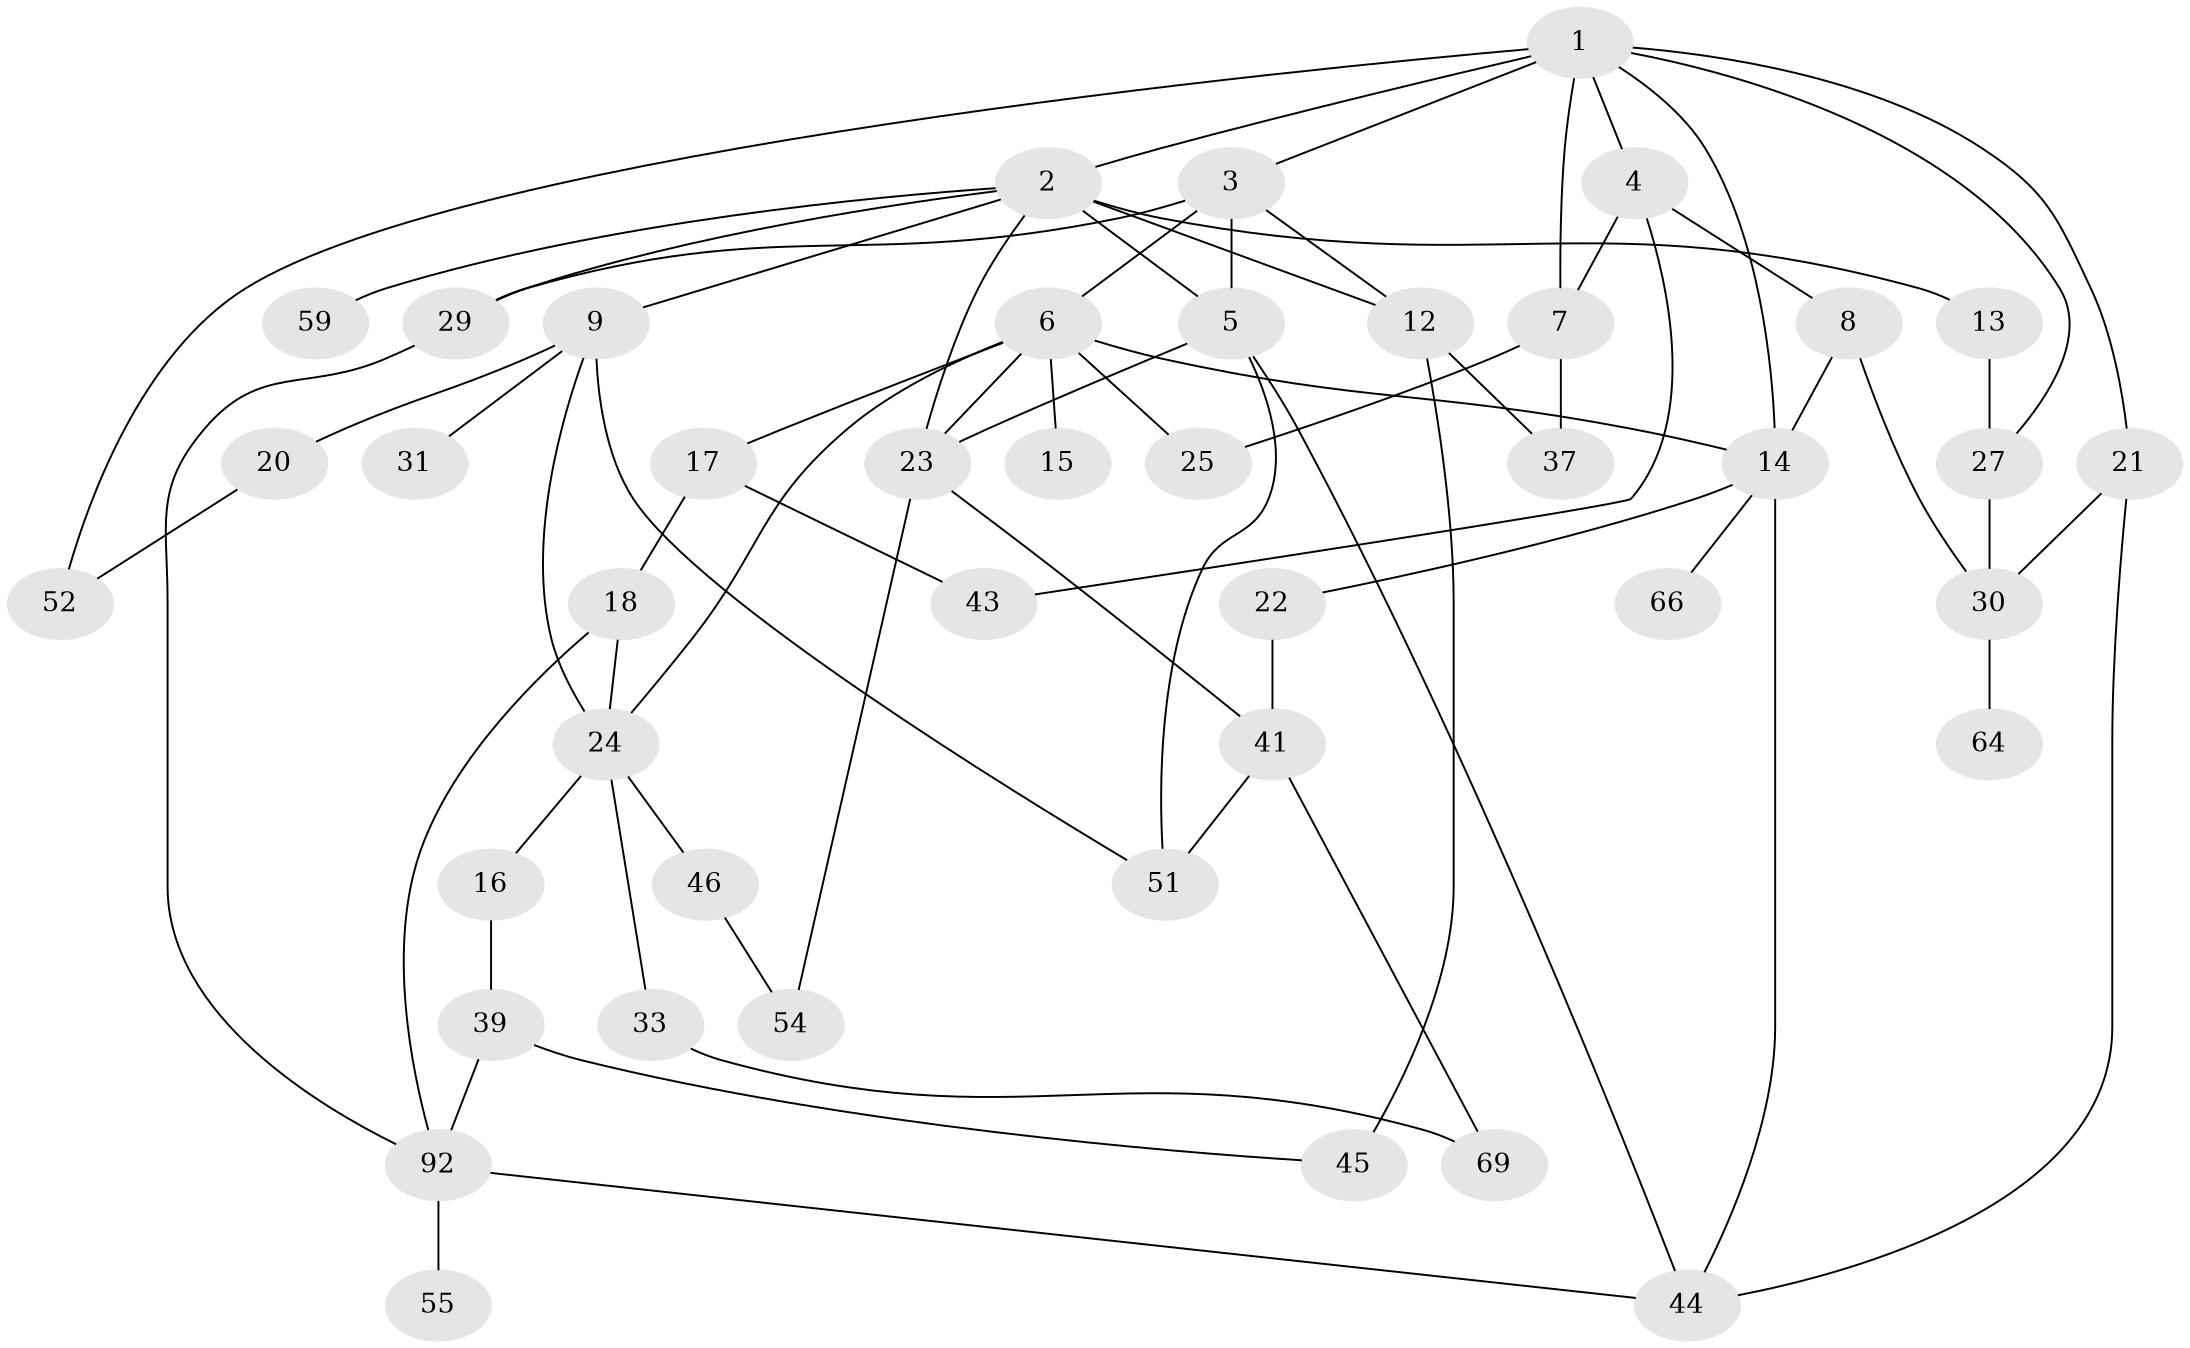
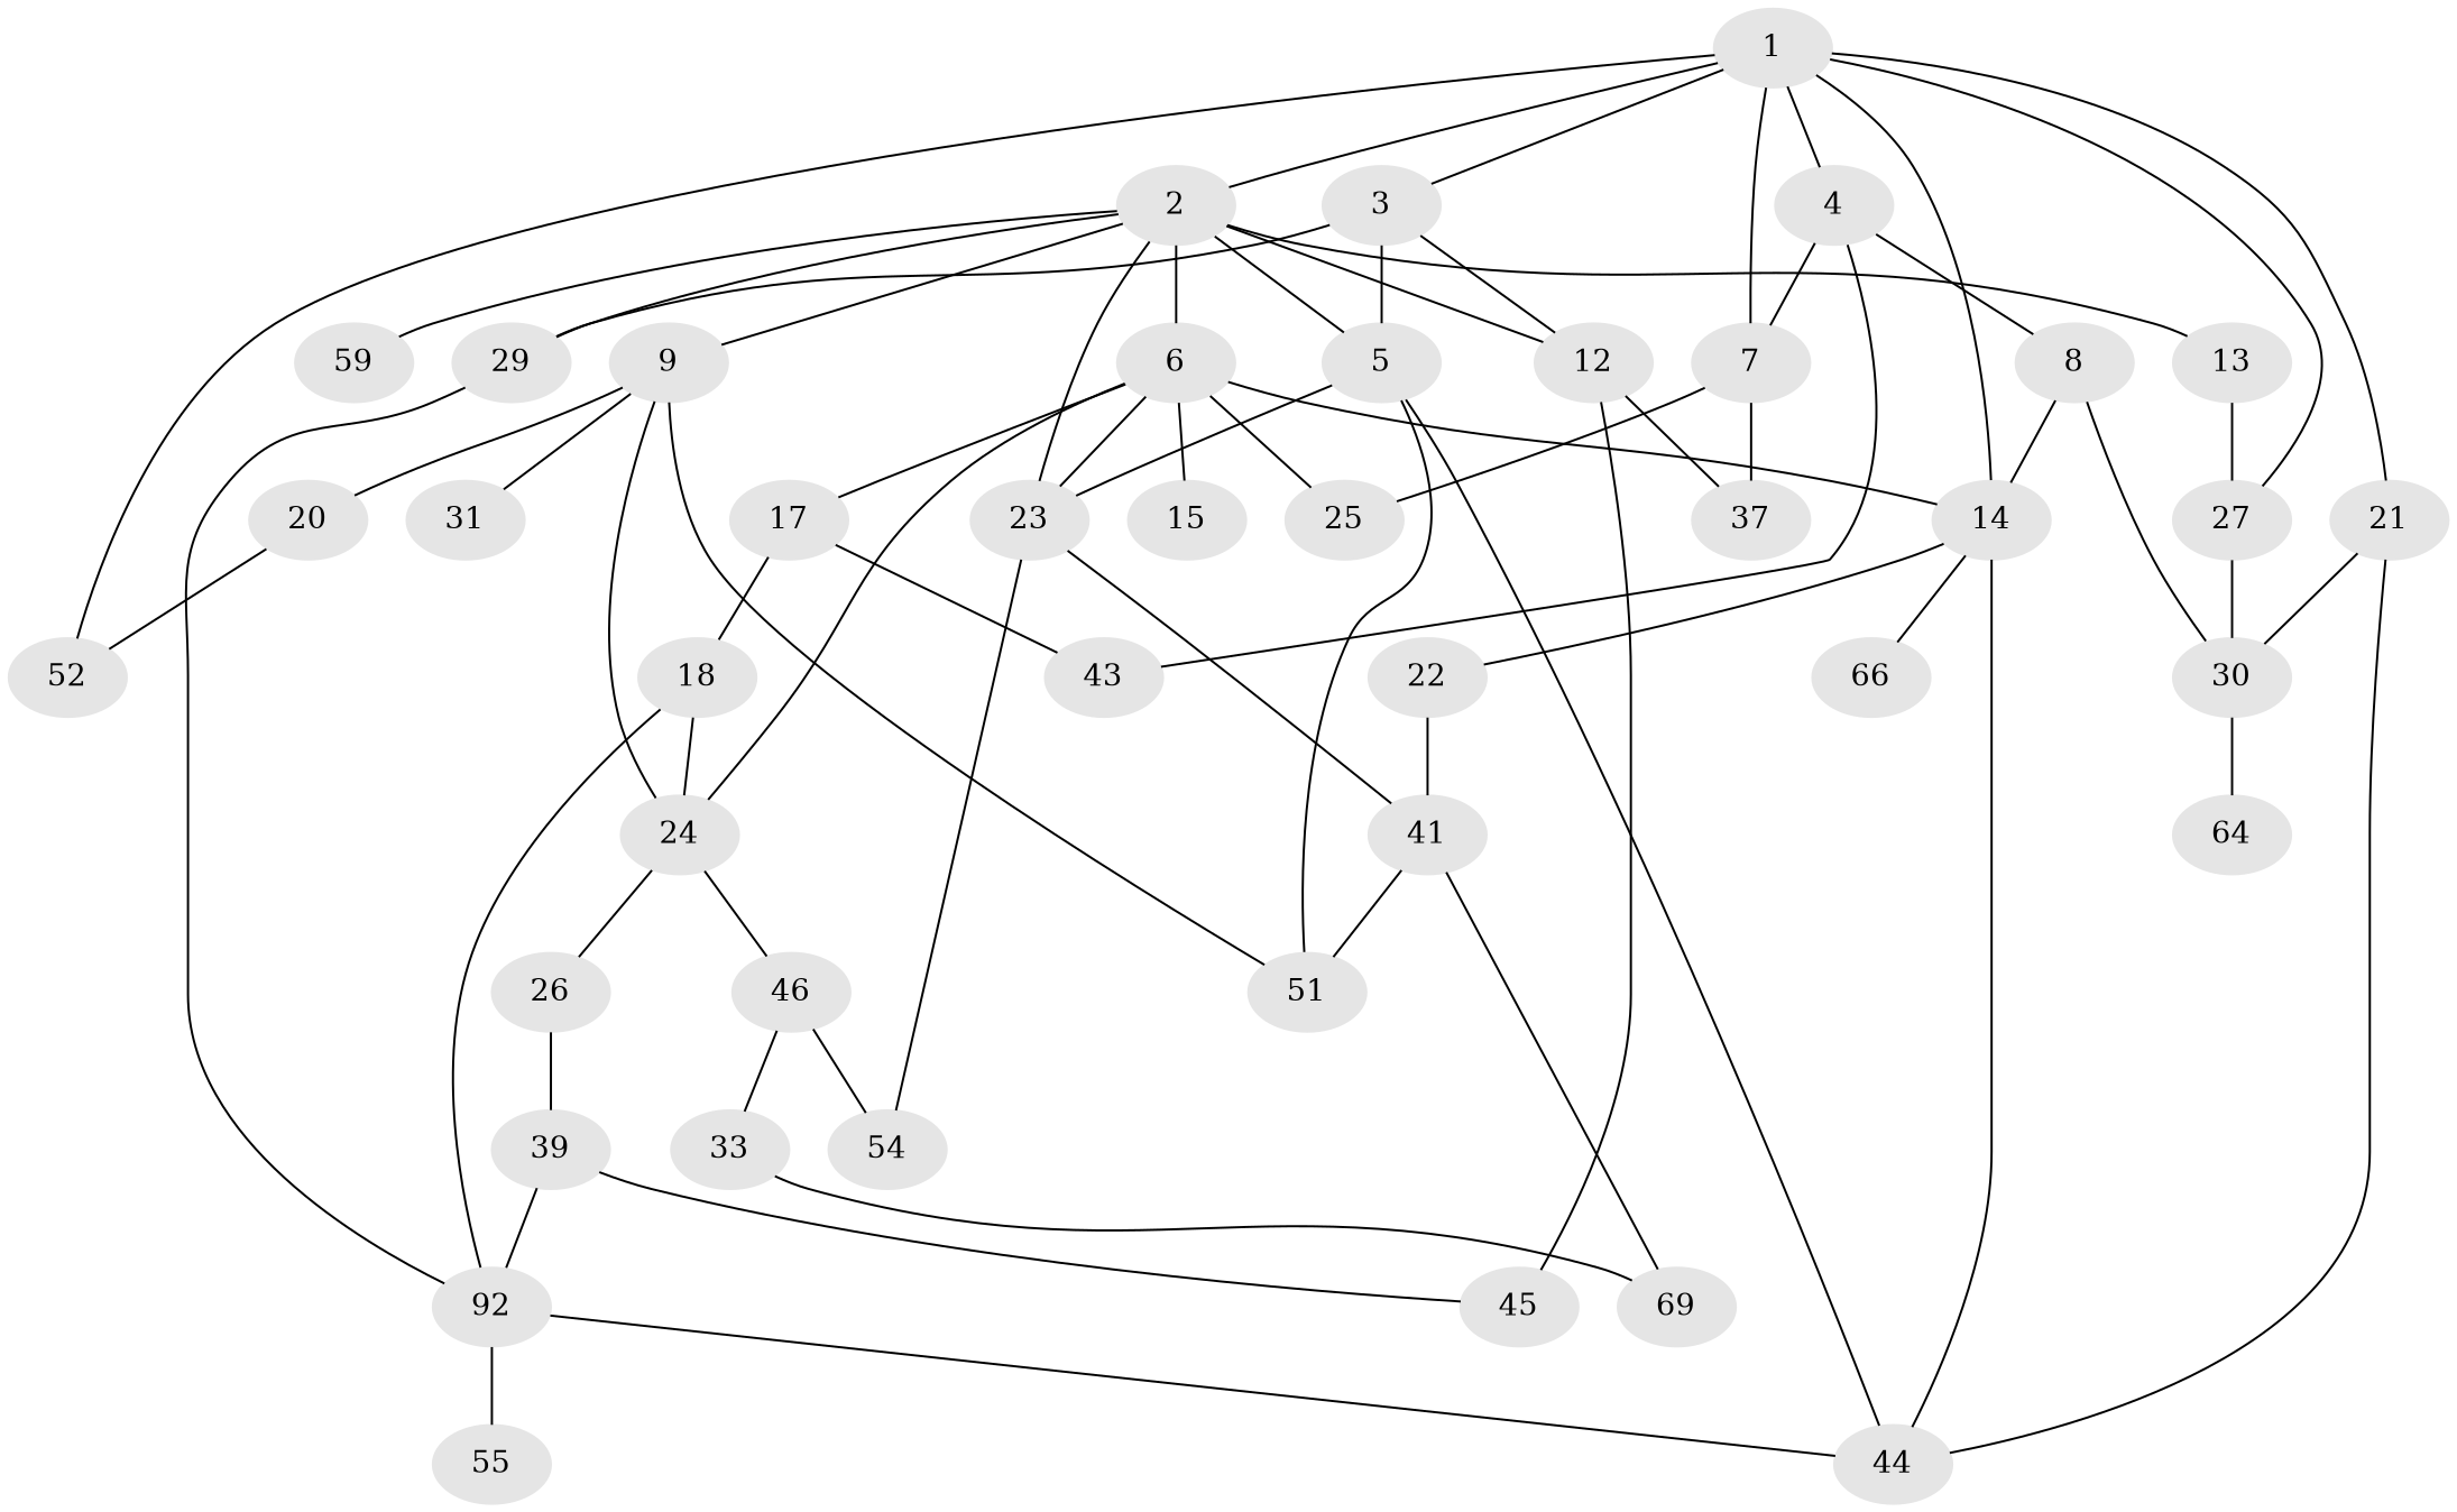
  graph {
    node [color=gray90 style=filled]
    1 [super="+65"]
    2 [super="+60"]
    3
    4
    7 [super="+10"]
    14 [super="+56"]
    21 [super="+67"]
    27 [super="+62"]
    52
    5 [super="+28"]
    9 [super="+16"]
    12 [super="+68"]
    13
    23 [super="+38"]
    29 [super="+35"]
    59
    6 [super="+11"]
    8 [super="+50"]
    43
    25 [super="+58"]
    37 [super="+61"]
    44 [super="+71"]
    66
    22 [super="+34"]
    30 [super="+47"]
    51 [super="+57"]
    24 [super="+49"]
    20 [super="+36"]
    31
    45
    41 [super="+48"]
    54
    n33 [label=92 super="+53"]
    15
    17 [super="+19"]
    18 [super="+32"]
-   26 [label=16]
+   26
    33
    46 [super="+63"]
    64
    55
    69 [super="+70"]
    39 [super="+40"]
    1 -- 2
    1 -- 3
    1 -- 4
    1 -- 7
    1 -- 14
    1 -- 21
    1 -- 27
    1 -- 52
    2 -- 5
    2 -- 9
    2 -- 12
    2 -- 13
    2 -- 23
    2 -- 29
    2 -- 59
    3 -- 5
    3 -- 12
    3 -- 29
-   3 -- 6
+   2 -- 6
    4 -- 7
    4 -- 8
    4 -- 43
    7 -- 25
    7 -- 37
    14 -- 44
    14 -- 66
    14 -- 22
    21 -- 44
    21 -- 30
    27 -- 30
    5 -- 23
    5 -- 44
    5 -- 51
    9 -- 51
    9 -- 24
    9 -- 20
    9 -- 31
    12 -- 37
    12 -- 45 [weight=2]
    13 -- 27
    23 -- 41
    23 -- 54
    29 -- n33
    6 -- 14
    6 -- 23
    6 -- 25
    6 -- 24
    6 -- 15
    6 -- 17 [weight=2]
    8 -- 14
    8 -- 30
    22 -- 41
    30 -- 64
    24 -- 26
-   24 -- 33
+   46 -- 33
    24 -- 46
    20 -- 52
    41 -- 51
    41 -- 69
    n33 -- 44
    n33 -- 55
    17 -- 43
    17 -- 18
    18 -- 24
    18 -- n33
    26 -- 39
    33 -- 69
    46 -- 54 [weight=2]
    39 -- 45
    39 -- n33
  }
